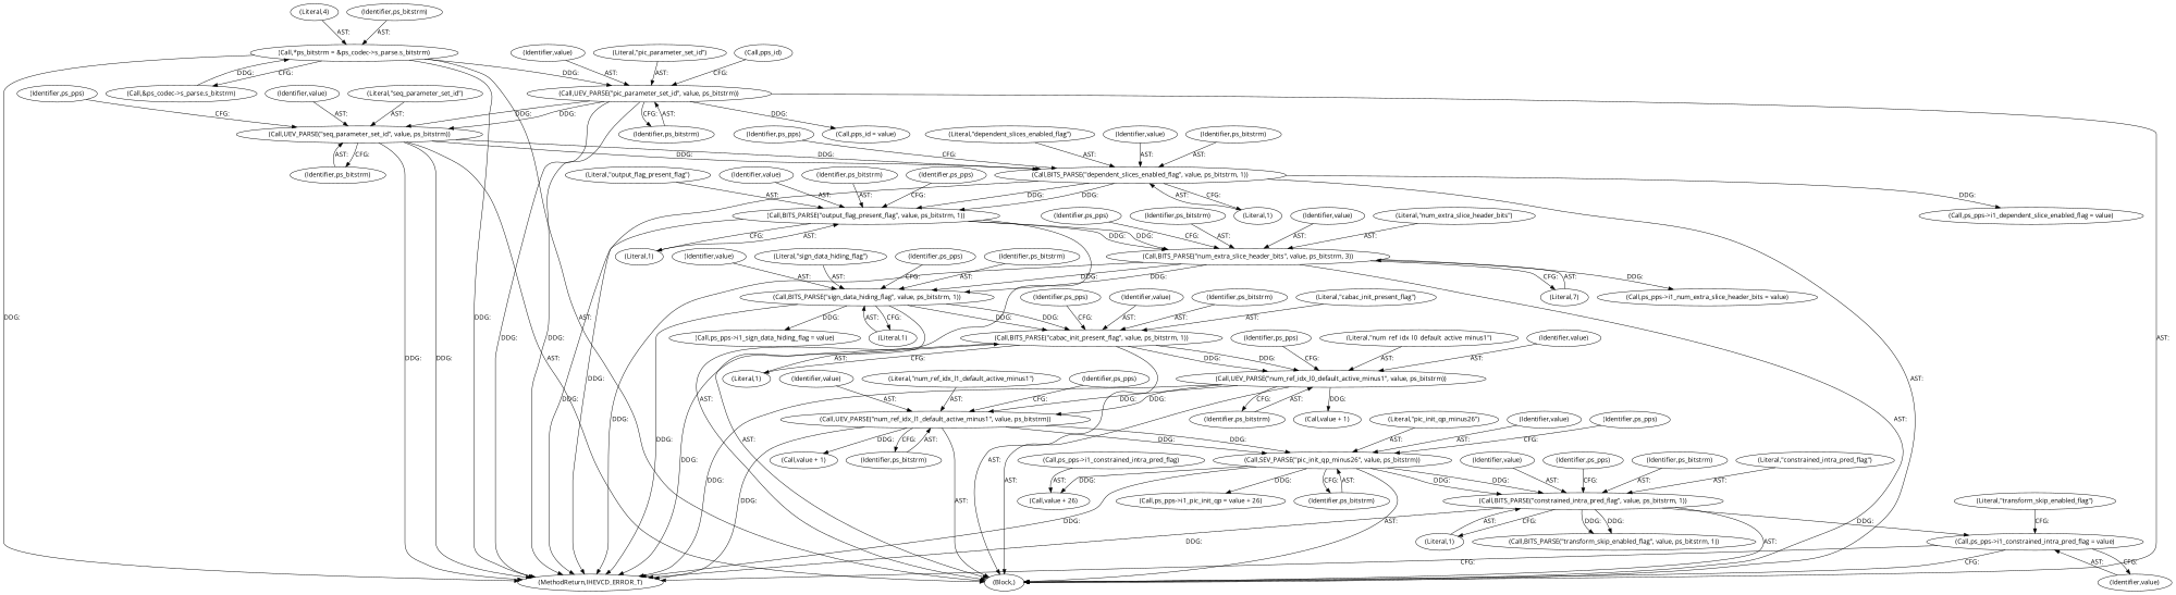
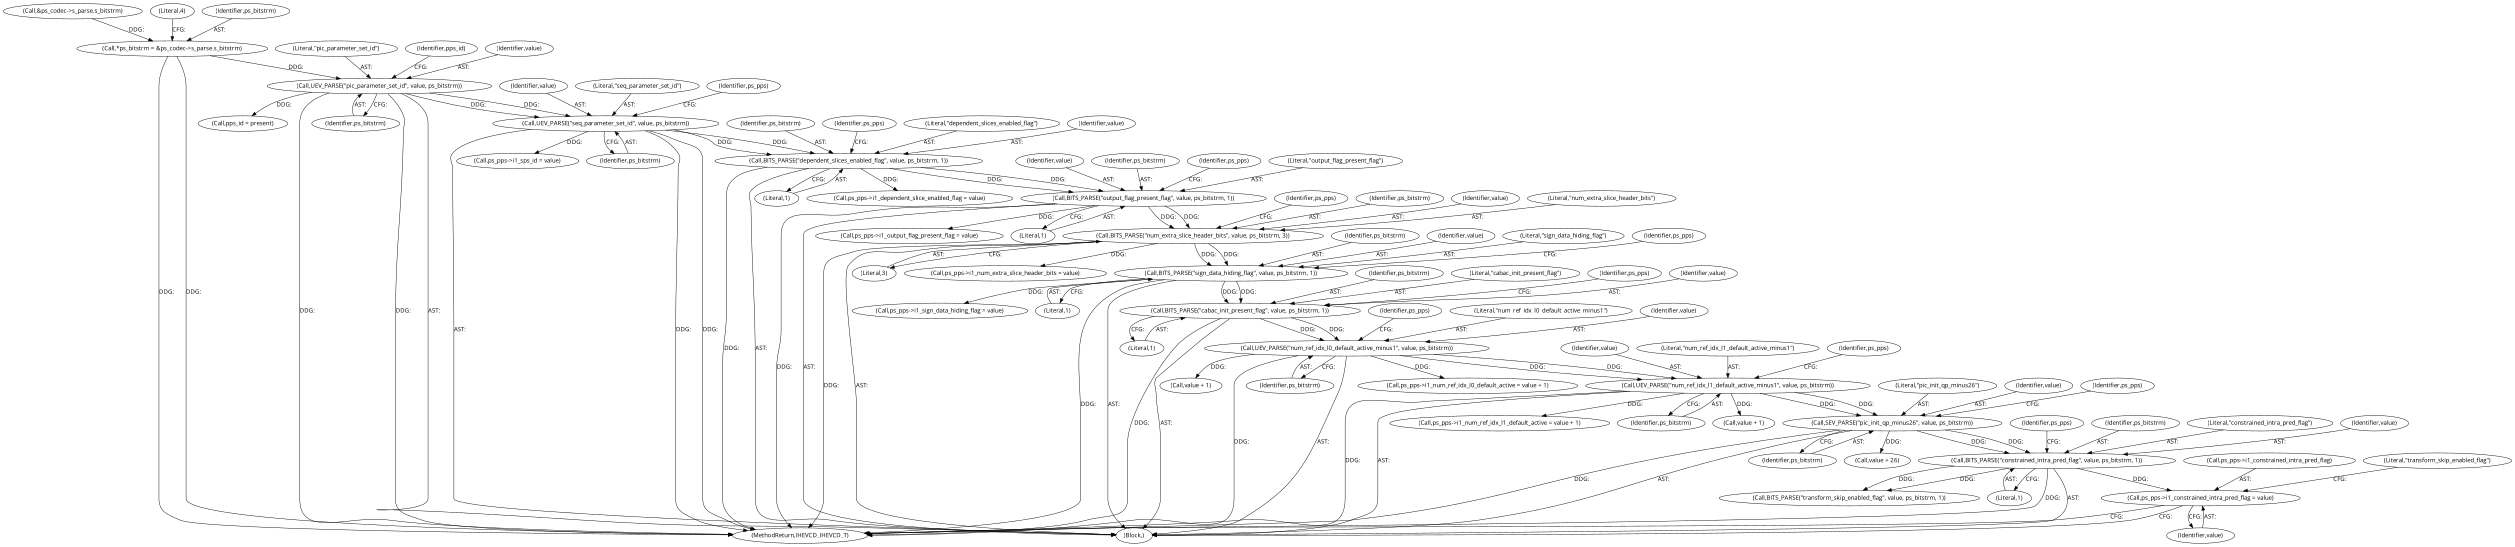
  digraph {
    fontname="Open Sans"
    node [fontname="Open Sans"]
    edge [fontname="Open Sans"]
    n1 [label="(Call,ps_pps->i1_constrained_intra_pred_flag = value)"]
-   n2 [label="(MethodReturn,IHEVCD_ERROR_T)"]
+   n2 [label="(MethodReturn,IHEVCD_IHEVCD_T)"]
    n3 [label="(Block,)"]
    n4 [label="(Identifier,value)"]
    n5 [label="(Call,BITS_PARSE(\"constrained_intra_pred_flag\", value, ps_bitstrm, 1))"]
    n6 [label="(Literal,1)"]
    n7 [label="(Call,BITS_PARSE(\"transform_skip_enabled_flag\", value, ps_bitstrm, 1))"]
    n8 [label="(Call,SEV_PARSE(\"pic_init_qp_minus26\", value, ps_bitstrm))"]
    n9 [label="(Identifier,ps_bitstrm)"]
    n10 [label="(Call,value + 26)"]
-   n11 [label="(Call,ps_pps->i1_pic_init_qp = value + 26)"]
    n12 [label="(Call,UEV_PARSE(\"num_ref_idx_l1_default_active_minus1\", value, ps_bitstrm))"]
+   n13 [label="(Call,ps_pps->i1_num_ref_idx_l1_default_active = value + 1)"]
    n14 [label="(Identifier,ps_bitstrm)"]
    n15 [label="(Call,value + 1)"]
    n16 [label="(Call,UEV_PARSE(\"num_ref_idx_l0_default_active_minus1\", value, ps_bitstrm))"]
+   n17 [label="(Call,ps_pps->i1_num_ref_idx_l0_default_active = value + 1)"]
    n18 [label="(Call,value + 1)"]
    n19 [label="(Identifier,ps_bitstrm)"]
    n20 [label="(Call,BITS_PARSE(\"cabac_init_present_flag\", value, ps_bitstrm, 1))"]
    n21 [label="(Literal,1)"]
    n22 [label="(Call,BITS_PARSE(\"sign_data_hiding_flag\", value, ps_bitstrm, 1))"]
    n23 [label="(Literal,1)"]
    n24 [label="(Call,ps_pps->i1_sign_data_hiding_flag = value)"]
    n25 [label="(Call,BITS_PARSE(\"num_extra_slice_header_bits\", value, ps_bitstrm, 3))"]
    n26 [label="(Call,ps_pps->i1_num_extra_slice_header_bits = value)"]
-   n27 [label="(Literal,7)"]
+   n27 [label="(Literal,3)"]
    n28 [label="(Call,BITS_PARSE(\"output_flag_present_flag\", value, ps_bitstrm, 1))"]
+   n29 [label="(Call,ps_pps->i1_output_flag_present_flag = value)"]
    n30 [label="(Literal,1)"]
    n31 [label="(Call,BITS_PARSE(\"dependent_slices_enabled_flag\", value, ps_bitstrm, 1))"]
    n32 [label="(Literal,1)"]
    n33 [label="(Call,ps_pps->i1_dependent_slice_enabled_flag = value)"]
    n34 [label="(Call,UEV_PARSE(\"seq_parameter_set_id\", value, ps_bitstrm))"]
+   n35 [label="(Call,ps_pps->i1_sps_id = value)"]
    n36 [label="(Identifier,ps_bitstrm)"]
    n37 [label="(Call,UEV_PARSE(\"pic_parameter_set_id\", value, ps_bitstrm))"]
-   n38 [label="(Call,pps_id = value)"]
+   n38 [label="(Call,pps_id = present)"]
    n39 [label="(Identifier,ps_bitstrm)"]
    n40 [label="(Call,*ps_bitstrm = &ps_codec->s_parse.s_bitstrm)"]
    n41 [label="(Call,&ps_codec->s_parse.s_bitstrm)"]
    n42 [label="(Identifier,ps_pps)"]
    n43 [label="(Call,ps_pps->i1_constrained_intra_pred_flag)"]
    n44 [label="(Identifier,value)"]
    n45 [label="(Identifier,value)"]
    n46 [label="(Identifier,ps_bitstrm)"]
    n47 [label="(Identifier,value)"]
    n48 [label="(Literal,\"pic_init_qp_minus26\")"]
    n49 [label="(Identifier,ps_bitstrm)"]
    n50 [label="(Literal,\"cabac_init_present_flag\")"]
    n51 [label="(Identifier,ps_bitstrm)"]
    n52 [label="(Identifier,value)"]
    n53 [label="(Literal,4)"]
    n54 [label="(Identifier,ps_pps)"]
    n55 [label="(Identifier,value)"]
    n56 [label="(Literal,\"num_ref_idx_l1_default_active_minus1\")"]
    n57 [label="(Identifier,ps_bitstrm)"]
    n58 [label="(Identifier,ps_pps)"]
    n59 [label="(Literal,\"num_ref_idx_l0_default_active_minus1\")"]
    n60 [label="(Literal,\"sign_data_hiding_flag\")"]
    n61 [label="(Identifier,ps_pps)"]
    n62 [label="(Identifier,ps_pps)"]
    n63 [label="(Literal,\"dependent_slices_enabled_flag\")"]
    n64 [label="(Literal,\"transform_skip_enabled_flag\")"]
    n65 [label="(Literal,\"seq_parameter_set_id\")"]
    n66 [label="(Identifier,ps_pps)"]
    n67 [label="(Literal,\"pic_parameter_set_id\")"]
    n68 [label="(Identifier,ps_bitstrm)"]
-   n69 [label="(Call,pps_id)"]
+   n69 [label="(Identifier,pps_id)"]
    n70 [label="(Identifier,ps_bitstrm)"]
    n71 [label="(Identifier,ps_bitstrm)"]
    n72 [label="(Identifier,value)"]
    n73 [label="(Identifier,ps_pps)"]
    n74 [label="(Identifier,value)"]
    n75 [label="(Identifier,value)"]
    n76 [label="(Identifier,ps_pps)"]
    n77 [label="(Identifier,value)"]
    n78 [label="(Literal,\"output_flag_present_flag\")"]
    n79 [label="(Identifier,value)"]
    n80 [label="(Literal,\"constrained_intra_pred_flag\")"]
    n81 [label="(Literal,\"num_extra_slice_header_bits\")"]
    n82 [label="(Identifier,ps_pps)"]
    n83 [label="(Identifier,ps_pps)"]
    n84 [label="(Identifier,value)"]
    n1 -> n2 [label="CFG: "]
    n1 -> n3 [label="CFG: "]
    n1 -> n4 [label="CFG: "]
    n4 -> n1 [label="AST: "]
    n5 -> n1 [label="DDG: "]
    n5 -> n2 [label="DDG: "]
    n5 -> n3 [label="AST: "]
    n5 -> n6 [label="CFG: "]
    n5 -> n7 [label="DDG: "]
    n5 -> n7 [label="DDG: "]
    n6 -> n5 [label="AST: "]
    n8 -> n2 [label="DDG: "]
    n8 -> n3 [label="AST: "]
    n8 -> n5 [label="DDG: "]
    n8 -> n5 [label="DDG: "]
    n8 -> n9 [label="CFG: "]
    n8 -> n10 [label="DDG: "]
-   n8 -> n11 [label="DDG: "]
    n9 -> n8 [label="AST: "]
    n12 -> n2 [label="DDG: "]
    n12 -> n3 [label="AST: "]
    n12 -> n8 [label="DDG: "]
    n12 -> n8 [label="DDG: "]
+   n12 -> n13 [label="DDG: "]
    n12 -> n14 [label="CFG: "]
    n12 -> n15 [label="DDG: "]
    n14 -> n12 [label="AST: "]
    n16 -> n2 [label="DDG: "]
    n16 -> n3 [label="AST: "]
    n16 -> n12 [label="DDG: "]
    n16 -> n12 [label="DDG: "]
+   n16 -> n17 [label="DDG: "]
    n16 -> n18 [label="DDG: "]
    n16 -> n19 [label="CFG: "]
    n19 -> n16 [label="AST: "]
    n20 -> n2 [label="DDG: "]
    n20 -> n3 [label="AST: "]
    n20 -> n16 [label="DDG: "]
    n20 -> n16 [label="DDG: "]
    n20 -> n21 [label="CFG: "]
    n21 -> n20 [label="AST: "]
    n22 -> n2 [label="DDG: "]
    n22 -> n3 [label="AST: "]
    n22 -> n20 [label="DDG: "]
    n22 -> n20 [label="DDG: "]
    n22 -> n23 [label="CFG: "]
    n22 -> n24 [label="DDG: "]
    n23 -> n22 [label="AST: "]
    n25 -> n2 [label="DDG: "]
    n25 -> n3 [label="AST: "]
    n25 -> n22 [label="DDG: "]
    n25 -> n22 [label="DDG: "]
    n25 -> n26 [label="DDG: "]
    n25 -> n27 [label="CFG: "]
    n27 -> n25 [label="AST: "]
    n28 -> n2 [label="DDG: "]
    n28 -> n3 [label="AST: "]
    n28 -> n25 [label="DDG: "]
    n28 -> n25 [label="DDG: "]
+   n28 -> n29 [label="DDG: "]
    n28 -> n30 [label="CFG: "]
    n30 -> n28 [label="AST: "]
    n31 -> n2 [label="DDG: "]
    n31 -> n3 [label="AST: "]
    n31 -> n28 [label="DDG: "]
    n31 -> n28 [label="DDG: "]
    n31 -> n32 [label="CFG: "]
    n31 -> n33 [label="DDG: "]
    n32 -> n31 [label="AST: "]
    n34 -> n2 [label="DDG: "]
    n34 -> n2 [label="DDG: "]
    n34 -> n3 [label="AST: "]
    n34 -> n31 [label="DDG: "]
    n34 -> n31 [label="DDG: "]
+   n34 -> n35 [label="DDG: "]
    n34 -> n36 [label="CFG: "]
    n36 -> n34 [label="AST: "]
    n37 -> n2 [label="DDG: "]
    n37 -> n2 [label="DDG: "]
    n37 -> n3 [label="AST: "]
    n37 -> n34 [label="DDG: "]
    n37 -> n34 [label="DDG: "]
    n37 -> n38 [label="DDG: "]
    n37 -> n39 [label="CFG: "]
    n39 -> n37 [label="AST: "]
    n40 -> n2 [label="DDG: "]
    n40 -> n2 [label="DDG: "]
-   n40 -> n3 [label="AST: "]
    n40 -> n37 [label="DDG: "]
-   n40 -> n41 [label="CFG: "]
    n41 -> n40 [label="DDG: "]
    n42 -> n25 [label="CFG: "]
-   n43 -> n10 [label="AST: "]
+   n43 -> n1 [label="AST: "]
    n44 -> n34 [label="AST: "]
    n45 -> n12 [label="AST: "]
    n46 -> n20 [label="AST: "]
    n47 -> n28 [label="AST: "]
    n48 -> n8 [label="AST: "]
    n49 -> n22 [label="AST: "]
    n50 -> n20 [label="AST: "]
    n51 -> n31 [label="AST: "]
    n52 -> n22 [label="AST: "]
-   n53 -> n40 [label="AST: "]
+   n53 -> n40 [label="CFG: "]
    n54 -> n16 [label="CFG: "]
    n55 -> n8 [label="AST: "]
    n56 -> n12 [label="AST: "]
    n57 -> n25 [label="AST: "]
    n58 -> n20 [label="CFG: "]
    n59 -> n16 [label="AST: "]
    n60 -> n22 [label="AST: "]
    n61 -> n5 [label="CFG: "]
    n62 -> n31 [label="CFG: "]
    n63 -> n31 [label="AST: "]
    n64 -> n1 [label="CFG: "]
    n65 -> n34 [label="AST: "]
    n66 -> n34 [label="CFG: "]
    n67 -> n37 [label="AST: "]
    n68 -> n28 [label="AST: "]
    n69 -> n37 [label="CFG: "]
    n70 -> n40 [label="AST: "]
    n71 -> n5 [label="AST: "]
    n72 -> n16 [label="AST: "]
    n73 -> n28 [label="CFG: "]
    n74 -> n20 [label="AST: "]
    n75 -> n37 [label="AST: "]
    n76 -> n8 [label="CFG: "]
    n77 -> n31 [label="AST: "]
    n78 -> n28 [label="AST: "]
    n79 -> n25 [label="AST: "]
    n80 -> n5 [label="AST: "]
    n81 -> n25 [label="AST: "]
    n82 -> n12 [label="CFG: "]
    n83 -> n22 [label="CFG: "]
    n84 -> n5 [label="AST: "]
  }
